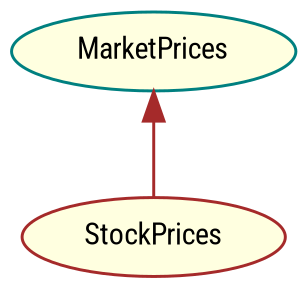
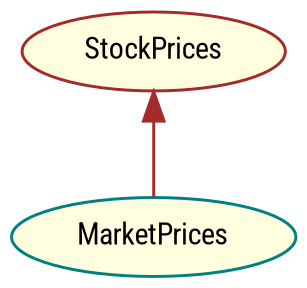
  digraph {
    rankdir=TB
    fontname="Roboto Condensed"
    node [fillcolor=lightyellow fontname="Roboto Condensed" fontsize=10 shape=ellipse style=filled]
    n1 [color=teal height=0.2 label=MarketPrices width=0.4]
    n2 [color=brown height=0.2 label=StockPrices width=0.4]
-   n1 -> n2 [color=brown dir=back fontname="Roboto Condensed" fontsize=10 labelfontname=Helvetica labelfontsize=10 style=solid]
+   n2 -> n1 [color=brown dir=back fontname="Roboto Condensed" fontsize=10 labelfontname=Helvetica labelfontsize=10 style=solid]
  }
